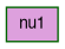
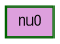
  digraph {
    rankdir=LR
-   n1 [color=darkgreen fillcolor=plum fontcolor=black fontname=FreeSans fontsize=10 height=0.2 label=nu1 shape=record style=filled width=0.4]
+   n1 [color=darkgreen fillcolor=plum fontcolor=black fontname=FreeSans fontsize=10 height=0.2 label=nu0 shape=record style=filled width=0.4]
  }
